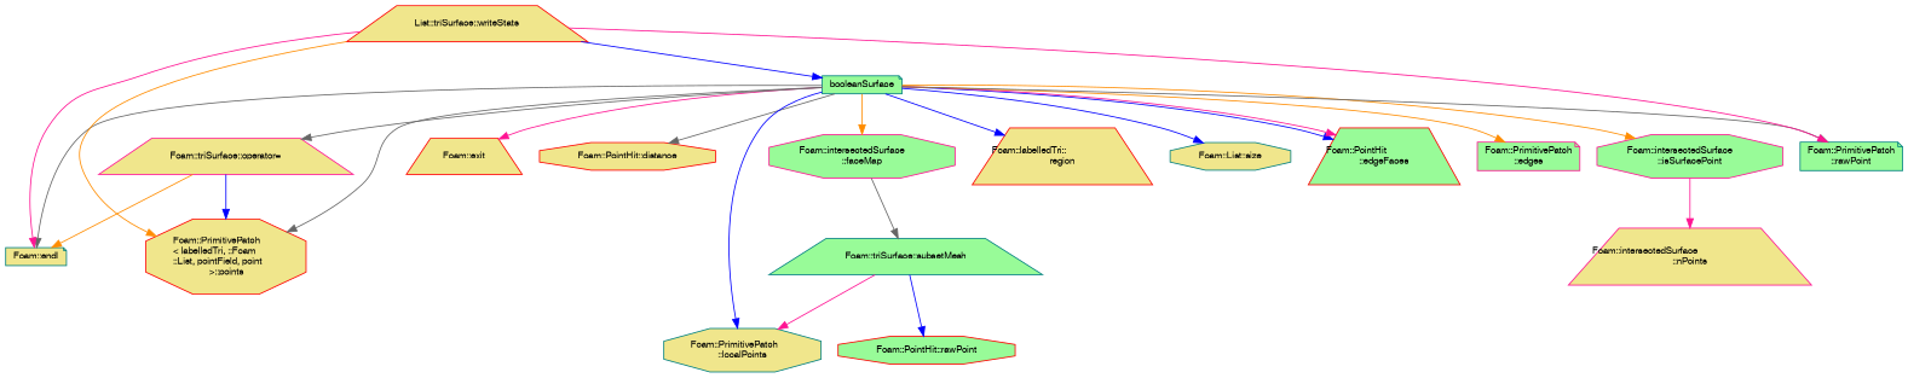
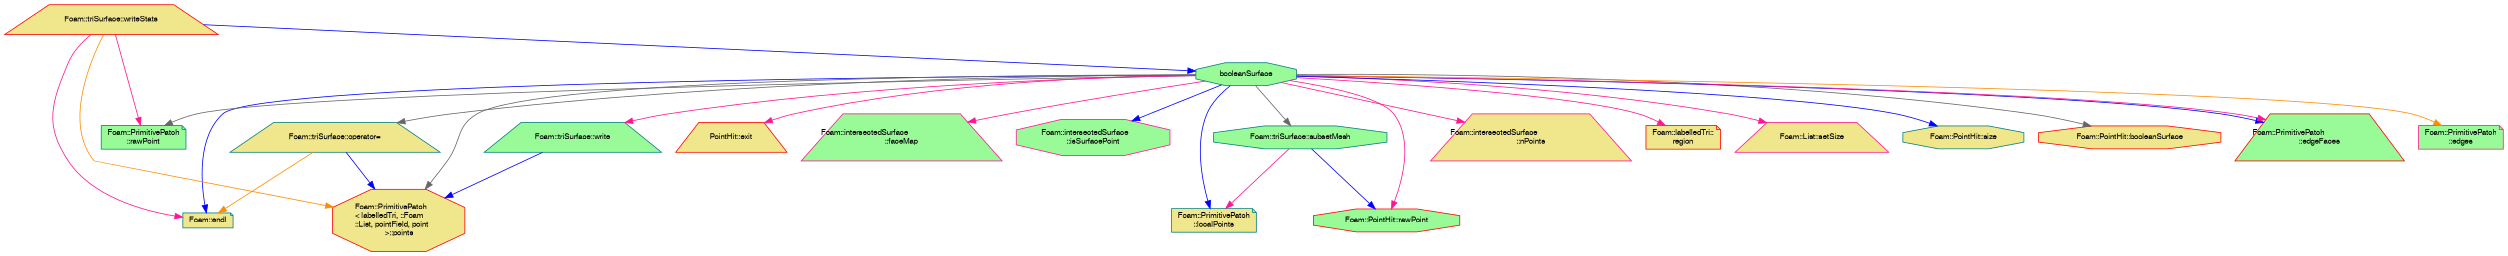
  digraph {
    rankdir=TB
    node [color=teal fillcolor=khaki fontname=FreeSans fontsize=10 shape=trapezium style=filled]
    edge [color=blue fontname=FreeSans fontsize=10 labelfontname=FreeSans labelfontsize=10 style=solid]
-   n1 [fillcolor=palegreen fontcolor=black height=0.2 label=booleanSurface shape=note width=0.4]
-   n2 [color=red height=0.2 label="Foam::PointHit::distance" shape=octagon width=0.4]
-   n3 [color=red fillcolor=palegreen height=0.2 label="Foam::PointHit\l::edgeFaces" width=0.4]
+   n1 [fillcolor=palegreen fontcolor=black height=0.2 label=booleanSurface shape=octagon width=0.4]
+   n2 [color=red height=0.2 label="Foam::PointHit::booleanSurface" shape=octagon width=0.4]
+   n3 [color=red fillcolor=palegreen height=0.2 label="Foam::PrimitivePatch\l::edgeFaces" width=0.4]
    n4 [color=deeppink fillcolor=palegreen height=0.2 label="Foam::PrimitivePatch\l::edges" shape=note width=0.4]
    n5 [height=0.2 label="Foam::endl" shape=note width=0.4]
-   n6 [color=red height=0.2 label="Foam::exit" width=0.4]
-   n7 [color=deeppink fillcolor=palegreen height=0.2 label="Foam::intersectedSurface\l::faceMap" shape=octagon width=0.4]
+   n6 [color=red height=0.2 label="PointHit::exit" width=0.4]
+   n7 [color=deeppink fillcolor=palegreen height=0.2 label="Foam::intersectedSurface\l::faceMap" width=0.4]
    n8 [color=deeppink fillcolor=palegreen height=0.2 label="Foam::intersectedSurface\l::isSurfacePoint" shape=octagon width=0.4]
-   n9 [height=0.2 label="Foam::PrimitivePatch\l::localPoints" shape=octagon width=0.4]
+   n9 [height=0.2 label="Foam::PrimitivePatch\l::localPoints" shape=note width=0.4]
    n10 [fillcolor=palegreen height=0.2 label="Foam::PrimitivePatch\l::rawPoint" shape=note width=0.4]
    n11 [color=deeppink height=0.2 label="Foam::intersectedSurface\l::nPoints" width=0.4]
-   n12 [color=deeppink height=0.2 label="Foam::triSurface::operator=" width=0.4]
+   n12 [height=0.2 label="Foam::triSurface::operator=" width=0.4]
    n13 [color=red height=0.2 label="Foam::PrimitivePatch\l\< labelledTri, ::Foam\l::List, pointField, point\l \>::points" shape=octagon width=0.4]
    n14 [color=red fillcolor=palegreen height=0.2 label="Foam::PointHit::rawPoint" shape=octagon width=0.4]
-   n15 [color=red height=0.2 label="Foam::labelledTri::\lregion" width=0.4]
-   n17 [height=0.2 label="Foam::List::size" shape=octagon width=0.4]
-   n18 [fillcolor=palegreen height=0.2 label="Foam::triSurface::subsetMesh" width=0.4]
-   n20 [color=red height=0.2 label="List::triSurface::writeStats" width=0.4]
+   n15 [color=red height=0.2 label="Foam::labelledTri::\lregion" shape=note width=0.4]
+   n16 [color=deeppink height=0.2 label="Foam::List::setSize" width=0.4]
+   n17 [height=0.2 label="Foam::PointHit::size" shape=octagon width=0.4]
+   n18 [fillcolor=palegreen height=0.2 label="Foam::triSurface::subsetMesh" shape=octagon width=0.4]
+   n19 [fillcolor=palegreen height=0.2 label="Foam::triSurface::write" width=0.4]
+   n20 [color=red height=0.2 label="Foam::triSurface::writeStats" width=0.4]
    n1 -> n2 [color=gray40]
    n1 -> n3
    n1 -> n3 [color=deeppink]
    n1 -> n4 [color=darkorange]
-   n1 -> n5 [color=gray40]
+   n1 -> n5
    n1 -> n6 [color=deeppink]
-   n1 -> n7 [color=darkorange]
-   n1 -> n8 [color=darkorange]
+   n1 -> n7 [color=deeppink]
+   n1 -> n8
    n1 -> n9
    n1 -> n10 [color=gray40]
-   n8 -> n11 [color=deeppink]
+   n1 -> n11 [color=deeppink]
    n1 -> n12 [color=gray40]
    n1 -> n13 [color=gray40]
-   n1 -> n15
+   n1 -> n14 [color=deeppink]
+   n1 -> n15 [color=deeppink]
+   n1 -> n16 [color=deeppink]
    n1 -> n17
-   n7 -> n18 [color=gray40]
+   n1 -> n18 [color=gray40]
+   n1 -> n19 [color=deeppink]
    n12 -> n5 [color=darkorange]
    n12 -> n13
    n18 -> n9 [color=deeppink]
    n18 -> n14
+   n19 -> n13
    n20 -> n1
    n20 -> n5 [color=deeppink]
    n20 -> n10 [color=deeppink]
    n20 -> n13 [color=darkorange]
  }
